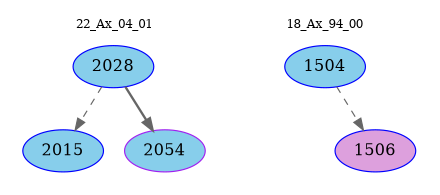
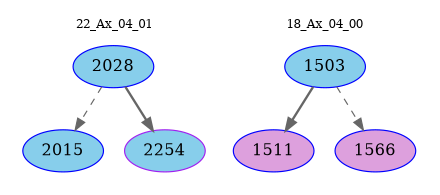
  digraph {
    node [color=blue fillcolor=skyblue style=filled]
    edge [color=gray40 style=dashed]
    n1 [label=2028]
    n2 [label=2015]
-   n3 [color=purple label=2054]
-   n4 [label=1504]
-   n6 [fillcolor=plum label=1506]
+   n3 [color=purple label=2254]
+   n4 [label=1503]
+   n5 [fillcolor=plum label=1511]
+   n6 [fillcolor=plum label=1566]
    subgraph cluster_1 {
      color=white
      fontsize=10
      label="22_Ax_04_01"
      n1
      n2
      n3
    }
    subgraph cluster_2 {
      color=white
      fontsize=10
-     label="18_Ax_94_00"
+     label="18_Ax_04_00"
      n4
+     n5
      n6
    }
    n1 -> n2
    n1 -> n3 [style=bold]
+   n4 -> n5 [style=bold]
    n4 -> n6
  }
